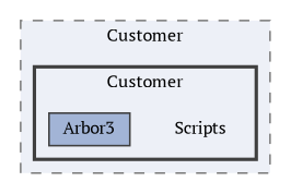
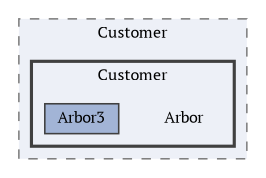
  digraph {
    compound=true
    fontname="PT Serif"
    node [fontname="PT Serif" fontsize=10]
-   n1 [height=0.2 label=Scripts shape=plaintext width=0.4]
+   n1 [height=0.2 label=Arbor shape=plaintext width=0.4]
    n2 [color=grey25 fillcolor="#a2b4d6" height=0.2 label=Arbor3 shape=box style=filled width=0.4]
    subgraph cluster_1 {
      bgcolor="#edf0f7"
      fontsize=10
      label=Customer
      pencolor=grey50
      style="filled,dashed"
      subgraph cluster_2 {
        bgcolor="#edf0f7"
        fontsize=10
        pencolor=grey25
        style="filled,bold"
        n1
        n2
      }
    }
  }
